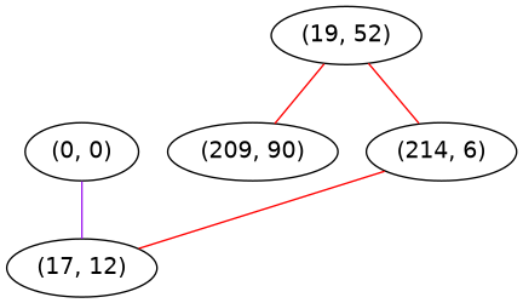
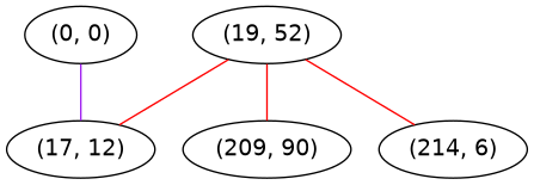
  graph {
    fontname="DejaVu Sans"
    node [fontname="DejaVu Sans"]
    edge [color=red fontname="DejaVu Sans" weight=1]
    "(0, 0)"
    "(17, 12)"
    n3 [label="(19, 52)"]
    "(209, 90)"
    "(214, 6)"
    "(0, 0)" -- "(17, 12)" [color=purple weight=4]
-   "(214, 6)" -- "(17, 12)"
+   n3 -- "(17, 12)"
    n3 -- "(209, 90)"
    n3 -- "(214, 6)"
  }
